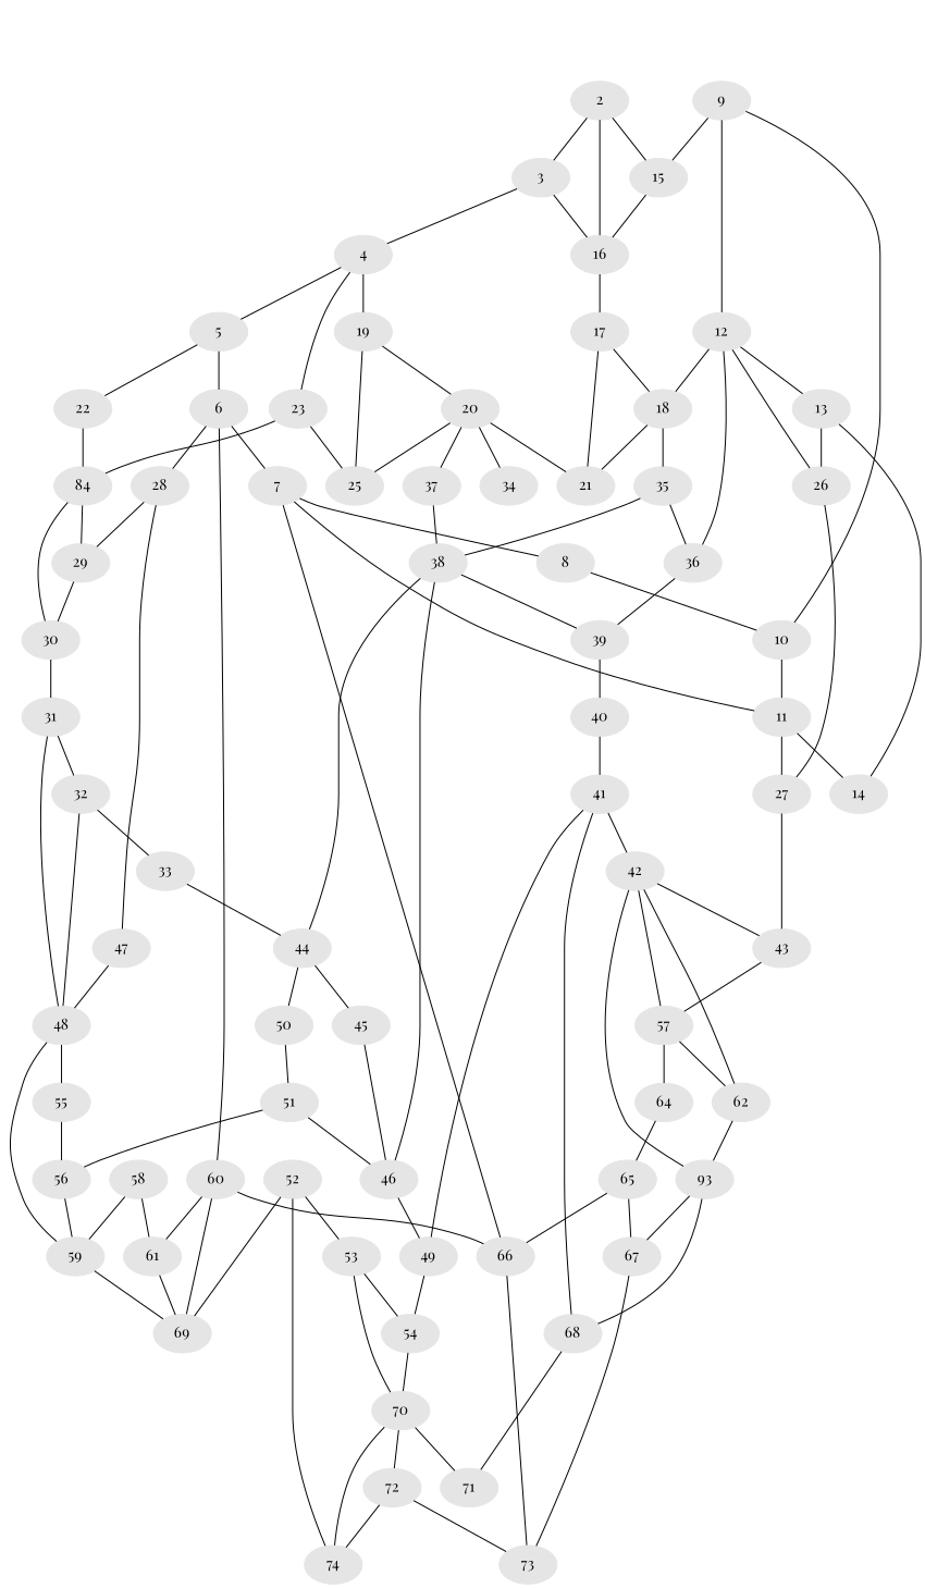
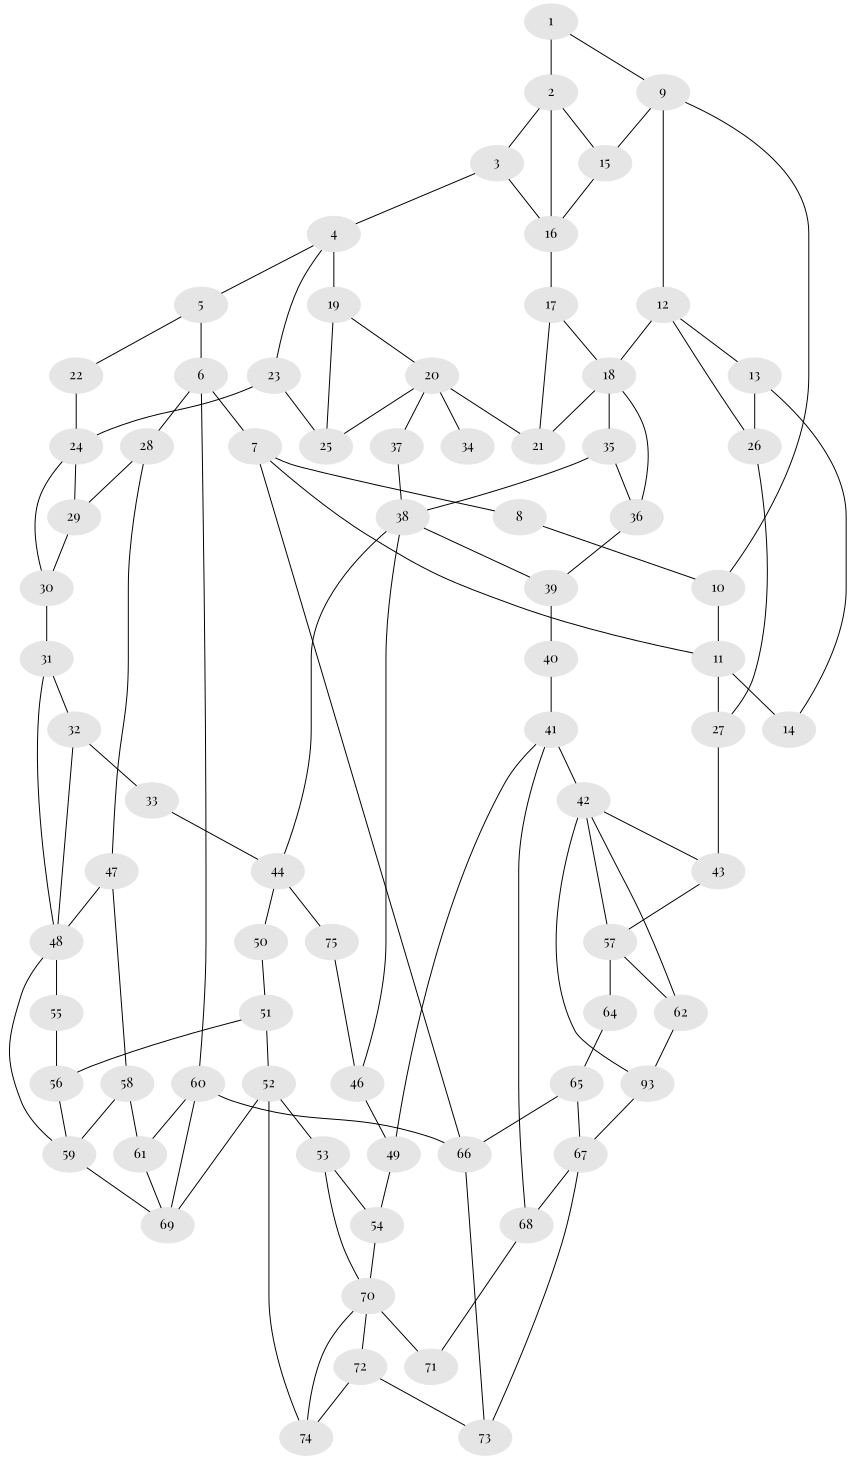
  graph {
    fontname="Playfair Display"
    node [color=gray90 fontname="Playfair Display" style=filled]
    edge [fontname="Playfair Display" weight=1.0]
+   1
    2
    9
    3
    15
    16
    10
    12
    4
    17
    5
    19
    23
    6
    22
    20
    25
-   24 [label=84]
+   24
    7
    28
    60
    8
    11
    66
    29
    47
    69
    61
    14
    27
    73
    13
    18
    26
    43
    21
    35
    36
    38
    39
    34
    37
    30
    31
    57
    48
    58
    32
    33
    55
    59
    44
-   45
+   45 [label=75]
    50
    46
    40
    49
    41
    42
    68
    62
    n62 [label=93]
    54
    71
    64
    67
    51
    56
    70
    52
    53
    74
    72
    65
+   1 -- 2 [weight=2.0]
+   1 -- 9
    2 -- 3 [weight=2.0]
    2 -- 15
    2 -- 16
    9 -- 15
    9 -- 10
    9 -- 12 [weight=2.0]
    3 -- 16
    3 -- 4 [weight=2.0]
    15 -- 16
    16 -- 17 [weight=2.0]
    10 -- 11
    12 -- 13
    12 -- 18 [weight=2.0]
    12 -- 26
    4 -- 5
    4 -- 19
    4 -- 23
    17 -- 18
    17 -- 21
    5 -- 6
    5 -- 22
    19 -- 20
    19 -- 25
    23 -- 25
    23 -- 24 [weight=2.0]
    6 -- 7
    6 -- 28
    6 -- 60
    22 -- 24 [weight=2.0]
    20 -- 25
    20 -- 21
    20 -- 34 [weight=2.0]
    20 -- 37
    24 -- 29
    24 -- 30
    7 -- 8
    7 -- 11
    7 -- 66
    28 -- 29
    28 -- 47
    60 -- 66
    60 -- 69
    60 -- 61
    8 -- 10
    11 -- 14 [weight=2.0]
    11 -- 27 [weight=2.0]
    66 -- 73
    29 -- 30
    47 -- 48
+   47 -- 58
    61 -- 69
    27 -- 43 [weight=2.0]
    13 -- 14
    13 -- 26
    18 -- 21
    18 -- 35
-   12 -- 36
+   18 -- 36
    26 -- 27
    43 -- 57 [weight=2.0]
    35 -- 36
    35 -- 38
    36 -- 39
    38 -- 39
    38 -- 44
    38 -- 46
    39 -- 40
    37 -- 38 [weight=2.0]
    30 -- 31
    31 -- 48
    31 -- 32
    57 -- 62
    57 -- 64 [weight=2.0]
    48 -- 55 [weight=2.0]
    48 -- 59
    58 -- 61
    58 -- 59
    32 -- 48
    32 -- 33
    33 -- 44
    55 -- 56
    59 -- 69 [weight=2.0]
    44 -- 45 [weight=2.0]
    44 -- 50 [weight=2.0]
    45 -- 46
    50 -- 51
    46 -- 49
    40 -- 41 [weight=2.0]
    49 -- 54
    41 -- 49
    41 -- 42 [weight=2.0]
    41 -- 68
    42 -- 43
    42 -- 57
    42 -- 62
    42 -- n62
    68 -- 71
    62 -- n62
-   n62 -- 68
+   67 -- 68
    n62 -- 67 [weight=2.0]
    54 -- 70
    64 -- 65 [weight=2.0]
    67 -- 73 [weight=2.0]
    51 -- 56
-   51 -- 46
+   51 -- 52
    56 -- 59
    70 -- 71 [weight=2.0]
    70 -- 74
    70 -- 72
    52 -- 69 [weight=2.0]
    52 -- 53
    52 -- 74
    53 -- 54
    53 -- 70
    72 -- 73 [weight=2.0]
    72 -- 74
    65 -- 66
    65 -- 67 [weight=2.0]
  }
